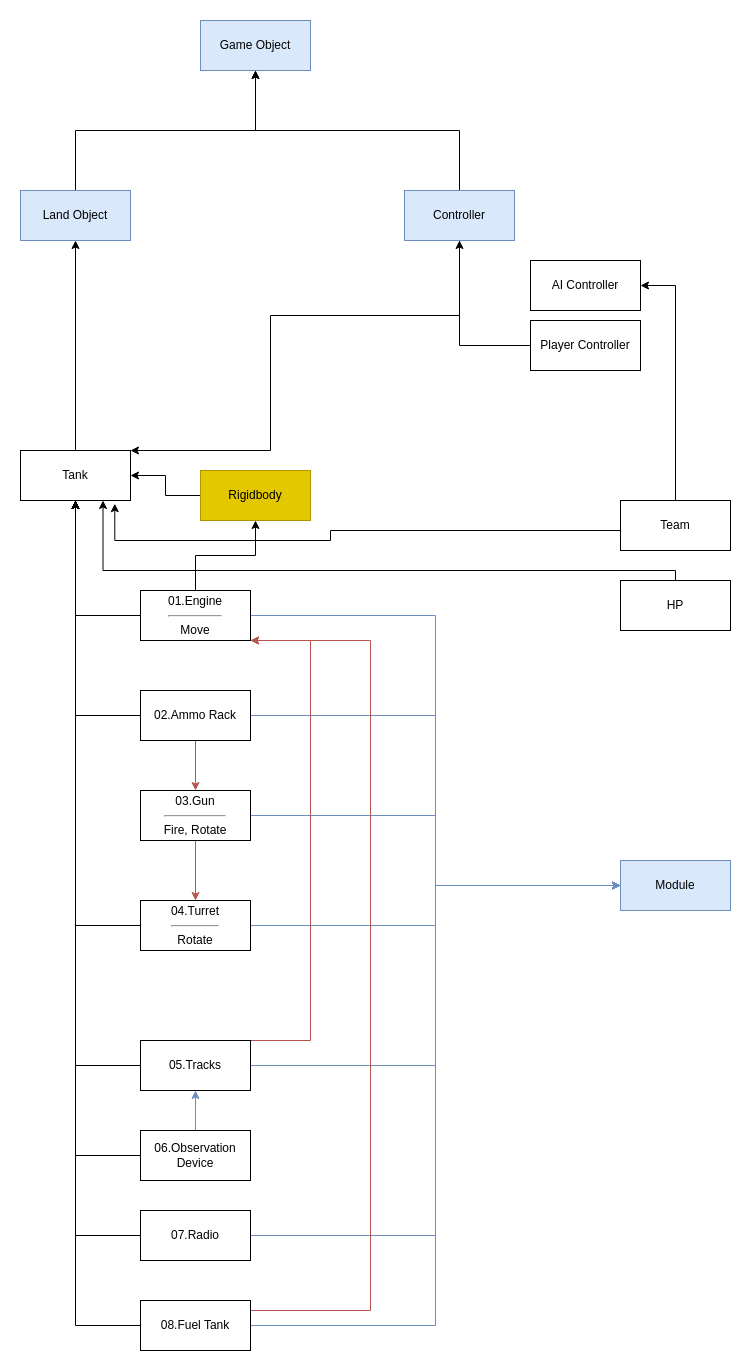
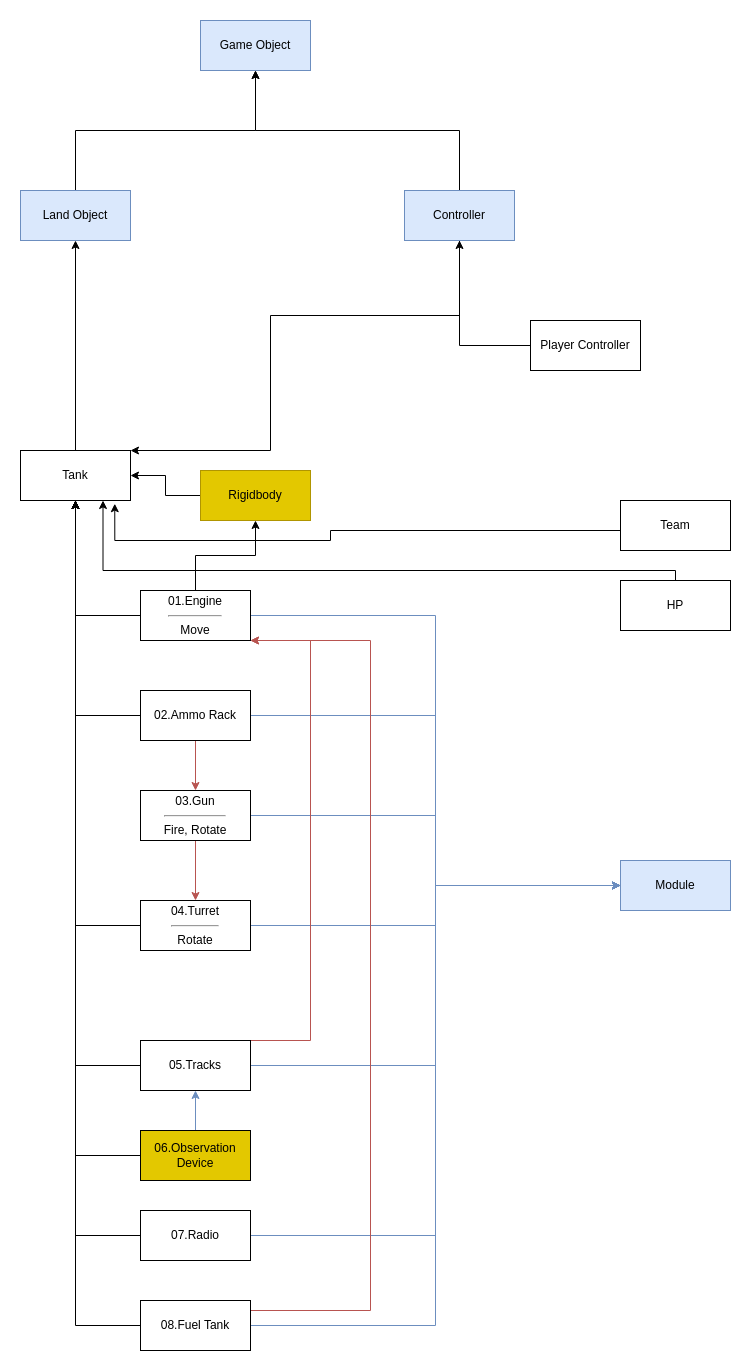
  <mxCell id="0" />
  <mxCell id="1" parent="0" />
  <mxCell id="2" style="edgeStyle=orthogonalEdgeStyle;rounded=0;orthogonalLoop=1;jettySize=auto;html=1;exitX=0.5;exitY=0;exitDx=0;exitDy=0;entryX=0.5;entryY=1;entryDx=0;entryDy=0;" parent="1" source="3" target="34" edge="1"><mxGeometry relative="1" as="geometry" /></mxCell>
  <mxCell id="3" value="Tank" style="html=1;whiteSpace=wrap;noLabel=0;expand=1;comic=0;resizeHeight=0;" parent="1" vertex="1"><mxGeometry x="20" y="450" width="110" height="50" as="geometry" /></mxCell>
  <mxCell id="4" style="edgeStyle=orthogonalEdgeStyle;rounded=0;orthogonalLoop=1;jettySize=auto;html=1;exitX=0;exitY=0.5;exitDx=0;exitDy=0;entryX=0.5;entryY=1;entryDx=0;entryDy=0;" parent="1" source="7" target="3" edge="1"><mxGeometry relative="1" as="geometry" /></mxCell>
  <mxCell id="5" style="edgeStyle=orthogonalEdgeStyle;rounded=0;orthogonalLoop=1;jettySize=auto;html=1;entryX=0.5;entryY=0;entryDx=0;entryDy=0;fillColor=#f8cecc;strokeColor=#b85450;" parent="1" source="7" target="10" edge="1"><mxGeometry relative="1" as="geometry" /></mxCell>
  <mxCell id="6" style="edgeStyle=orthogonalEdgeStyle;rounded=0;orthogonalLoop=1;jettySize=auto;html=1;entryX=0;entryY=0.5;entryDx=0;entryDy=0;fillColor=#dae8fc;strokeColor=#6c8ebf;" edge="1" parent="1" source="7" target="49"><mxGeometry relative="1" as="geometry" /></mxCell>
  <mxCell id="7" value="02.Ammo Rack" style="html=1;whiteSpace=wrap;" parent="1" vertex="1"><mxGeometry x="140" y="690" width="110" height="50" as="geometry" /></mxCell>
  <mxCell id="8" style="edgeStyle=orthogonalEdgeStyle;rounded=0;orthogonalLoop=1;jettySize=auto;html=1;exitX=0.5;exitY=1;exitDx=0;exitDy=0;entryX=0.5;entryY=0;entryDx=0;entryDy=0;fillColor=#f8cecc;strokeColor=#b85450;" parent="1" source="10" target="21" edge="1"><mxGeometry relative="1" as="geometry" /></mxCell>
  <mxCell id="9" style="edgeStyle=orthogonalEdgeStyle;rounded=0;orthogonalLoop=1;jettySize=auto;html=1;entryX=0;entryY=0.5;entryDx=0;entryDy=0;fillColor=#dae8fc;strokeColor=#6c8ebf;" edge="1" parent="1" source="10" target="49"><mxGeometry relative="1" as="geometry" /></mxCell>
  <mxCell id="10" value="03.Gun&lt;hr&gt;Fire,&amp;nbsp;&lt;span style=&quot;background-color: transparent; color: light-dark(rgb(0, 0, 0), rgb(255, 255, 255));&quot;&gt;Rotate&lt;/span&gt;" style="html=1;whiteSpace=wrap;" parent="1" vertex="1"><mxGeometry x="140" y="790" width="110" height="50" as="geometry" /></mxCell>
  <mxCell id="11" style="edgeStyle=orthogonalEdgeStyle;rounded=0;orthogonalLoop=1;jettySize=auto;html=1;entryX=0.5;entryY=1;entryDx=0;entryDy=0;" parent="1" source="15" target="3" edge="1"><mxGeometry relative="1" as="geometry" /></mxCell>
  <mxCell id="12" style="edgeStyle=orthogonalEdgeStyle;rounded=0;orthogonalLoop=1;jettySize=auto;html=1;exitX=0.5;exitY=0;exitDx=0;exitDy=0;fontFamily=Helvetica;fontSize=12;fontColor=default;" parent="1" source="15" edge="1"><mxGeometry relative="1" as="geometry"><mxPoint x="195.143" y="589.857" as="targetPoint" /></mxGeometry></mxCell>
  <mxCell id="13" value="" style="edgeStyle=orthogonalEdgeStyle;rounded=0;orthogonalLoop=1;jettySize=auto;html=1;fontFamily=Helvetica;fontSize=12;fontColor=default;" parent="1" source="15" target="36" edge="1"><mxGeometry relative="1" as="geometry" /></mxCell>
  <mxCell id="14" style="edgeStyle=orthogonalEdgeStyle;rounded=0;orthogonalLoop=1;jettySize=auto;html=1;entryX=0;entryY=0.5;entryDx=0;entryDy=0;fillColor=#dae8fc;strokeColor=#6c8ebf;" edge="1" parent="1" source="15" target="49"><mxGeometry relative="1" as="geometry" /></mxCell>
  <mxCell id="15" value="01.Engine&lt;hr&gt;Move" style="html=1;whiteSpace=wrap;" parent="1" vertex="1"><mxGeometry x="140" y="590" width="110" height="50" as="geometry" /></mxCell>
  <mxCell id="16" style="edgeStyle=orthogonalEdgeStyle;rounded=0;orthogonalLoop=1;jettySize=auto;html=1;exitX=0;exitY=0.5;exitDx=0;exitDy=0;entryX=0.5;entryY=1;entryDx=0;entryDy=0;" parent="1" source="18" target="3" edge="1"><mxGeometry relative="1" as="geometry" /></mxCell>
  <mxCell id="17" style="edgeStyle=orthogonalEdgeStyle;rounded=0;orthogonalLoop=1;jettySize=auto;html=1;entryX=0;entryY=0.5;entryDx=0;entryDy=0;fillColor=#dae8fc;strokeColor=#6c8ebf;" edge="1" parent="1" source="18" target="49"><mxGeometry relative="1" as="geometry" /></mxCell>
  <mxCell id="18" value="07.Radio" style="html=1;whiteSpace=wrap;" parent="1" vertex="1"><mxGeometry x="140" y="1210" width="110" height="50" as="geometry" /></mxCell>
  <mxCell id="19" style="edgeStyle=orthogonalEdgeStyle;rounded=0;orthogonalLoop=1;jettySize=auto;html=1;entryX=0.5;entryY=1;entryDx=0;entryDy=0;" parent="1" source="21" target="3" edge="1"><mxGeometry relative="1" as="geometry" /></mxCell>
  <mxCell id="20" style="edgeStyle=orthogonalEdgeStyle;rounded=0;orthogonalLoop=1;jettySize=auto;html=1;entryX=0;entryY=0.5;entryDx=0;entryDy=0;fillColor=#dae8fc;strokeColor=#6c8ebf;" edge="1" parent="1" source="21" target="49"><mxGeometry relative="1" as="geometry" /></mxCell>
  <mxCell id="21" value="04.Turret&lt;hr&gt;Rotate" style="html=1;whiteSpace=wrap;" parent="1" vertex="1"><mxGeometry x="140" y="900" width="110" height="50" as="geometry" /></mxCell>
  <mxCell id="22" style="edgeStyle=orthogonalEdgeStyle;rounded=0;orthogonalLoop=1;jettySize=auto;html=1;entryX=0.5;entryY=1;entryDx=0;entryDy=0;" parent="1" source="25" target="3" edge="1"><mxGeometry relative="1" as="geometry" /></mxCell>
  <mxCell id="23" style="edgeStyle=orthogonalEdgeStyle;rounded=0;orthogonalLoop=1;jettySize=auto;html=1;exitX=1;exitY=0;exitDx=0;exitDy=0;entryX=1;entryY=1;entryDx=0;entryDy=0;fillColor=#f8cecc;strokeColor=#b85450;" parent="1" source="25" target="15" edge="1"><mxGeometry relative="1" as="geometry"><Array as="points"><mxPoint x="310" y="1040" /><mxPoint x="310" y="640" /></Array></mxGeometry></mxCell>
  <mxCell id="24" style="edgeStyle=orthogonalEdgeStyle;rounded=0;orthogonalLoop=1;jettySize=auto;html=1;entryX=0;entryY=0.5;entryDx=0;entryDy=0;fillColor=#dae8fc;strokeColor=#6c8ebf;" edge="1" parent="1" source="25" target="49"><mxGeometry relative="1" as="geometry" /></mxCell>
  <mxCell id="25" value="05.Tracks" style="html=1;whiteSpace=wrap;" parent="1" vertex="1"><mxGeometry x="140" y="1040" width="110" height="50" as="geometry" /></mxCell>
  <mxCell id="26" style="edgeStyle=orthogonalEdgeStyle;rounded=0;orthogonalLoop=1;jettySize=auto;html=1;entryX=0.5;entryY=1;entryDx=0;entryDy=0;" parent="1" source="28" target="3" edge="1"><mxGeometry relative="1" as="geometry" /></mxCell>
  <mxCell id="27" style="edgeStyle=orthogonalEdgeStyle;rounded=0;orthogonalLoop=1;jettySize=auto;html=1;fillColor=#dae8fc;strokeColor=#6c8ebf;" edge="1" parent="1" source="28" target="25"><mxGeometry relative="1" as="geometry" /></mxCell>
- <mxCell id="28" value="06.Observation Device" style="html=1;whiteSpace=wrap;" parent="1" vertex="1"><mxGeometry x="140" y="1130" width="110" height="50" as="geometry" /></mxCell>
+ <mxCell id="28" value="06.Observation Device" style="html=1;whiteSpace=wrap;fillColor=#e3c800;" parent="1" vertex="1"><mxGeometry x="140" y="1130" width="110" height="50" as="geometry" /></mxCell>
  <mxCell id="29" style="edgeStyle=orthogonalEdgeStyle;rounded=0;orthogonalLoop=1;jettySize=auto;html=1;exitX=0;exitY=0.5;exitDx=0;exitDy=0;entryX=0.5;entryY=1;entryDx=0;entryDy=0;" parent="1" source="32" target="3" edge="1"><mxGeometry relative="1" as="geometry" /></mxCell>
  <mxCell id="30" style="edgeStyle=orthogonalEdgeStyle;rounded=0;orthogonalLoop=1;jettySize=auto;html=1;exitX=1;exitY=0.5;exitDx=0;exitDy=0;entryX=1;entryY=1;entryDx=0;entryDy=0;fillColor=#f8cecc;strokeColor=#b85450;" parent="1" source="32" target="15" edge="1"><mxGeometry relative="1" as="geometry"><Array as="points"><mxPoint x="250" y="1310" /><mxPoint x="370" y="1310" /><mxPoint x="370" y="640" /></Array></mxGeometry></mxCell>
  <mxCell id="31" style="edgeStyle=orthogonalEdgeStyle;rounded=0;orthogonalLoop=1;jettySize=auto;html=1;entryX=0;entryY=0.5;entryDx=0;entryDy=0;fillColor=#dae8fc;strokeColor=#6c8ebf;" edge="1" parent="1" source="32" target="49"><mxGeometry relative="1" as="geometry" /></mxCell>
  <mxCell id="32" value="08.Fuel Tank" style="html=1;whiteSpace=wrap;" parent="1" vertex="1"><mxGeometry x="140" y="1300" width="110" height="50" as="geometry" /></mxCell>
  <mxCell id="33" style="edgeStyle=orthogonalEdgeStyle;rounded=0;orthogonalLoop=1;jettySize=auto;html=1;entryX=0.5;entryY=1;entryDx=0;entryDy=0;fontFamily=Helvetica;fontSize=12;fontColor=default;" parent="1" source="34" target="46" edge="1"><mxGeometry relative="1" as="geometry"><Array as="points"><mxPoint x="75" y="130" /><mxPoint x="255" y="130" /></Array></mxGeometry></mxCell>
  <mxCell id="34" value="Land Object" style="html=1;whiteSpace=wrap;fillColor=#dae8fc;strokeColor=#6c8ebf;" parent="1" vertex="1"><mxGeometry x="20" y="190" width="110" height="50" as="geometry" /></mxCell>
  <mxCell id="35" style="edgeStyle=orthogonalEdgeStyle;rounded=0;orthogonalLoop=1;jettySize=auto;html=1;entryX=1;entryY=0.5;entryDx=0;entryDy=0;fontFamily=Helvetica;fontSize=12;fontColor=default;" parent="1" source="36" target="3" edge="1"><mxGeometry relative="1" as="geometry" /></mxCell>
  <mxCell id="36" value="Rigidbody" style="html=1;whiteSpace=wrap;comic=0;strokeColor=#B09500;align=center;verticalAlign=middle;fontFamily=Helvetica;fontSize=12;fontColor=#000000;fillColor=#e3c800;" parent="1" vertex="1"><mxGeometry x="200" y="470" width="110" height="50" as="geometry" /></mxCell>
  <mxCell id="37" style="edgeStyle=orthogonalEdgeStyle;rounded=0;orthogonalLoop=1;jettySize=auto;html=1;entryX=1;entryY=0;entryDx=0;entryDy=0;fontFamily=Helvetica;fontSize=12;fontColor=default;" parent="1" source="39" target="3" edge="1"><mxGeometry relative="1" as="geometry"><Array as="points"><mxPoint x="270" y="315" /><mxPoint x="270" y="450" /></Array></mxGeometry></mxCell>
  <mxCell id="38" style="edgeStyle=orthogonalEdgeStyle;rounded=0;orthogonalLoop=1;jettySize=auto;html=1;entryX=0.5;entryY=1;entryDx=0;entryDy=0;fontFamily=Helvetica;fontSize=12;fontColor=default;" parent="1" source="39" target="46" edge="1"><mxGeometry relative="1" as="geometry"><Array as="points"><mxPoint x="459" y="130" /><mxPoint x="255" y="130" /></Array></mxGeometry></mxCell>
  <mxCell id="39" value="Controller" style="html=1;whiteSpace=wrap;comic=0;strokeColor=#6c8ebf;align=center;verticalAlign=middle;fontFamily=Helvetica;fontSize=12;fillColor=#dae8fc;" parent="1" vertex="1"><mxGeometry x="404" y="190" width="110" height="50" as="geometry" /></mxCell>
- <mxCell id="40" value="AI Controller" style="html=1;whiteSpace=wrap;comic=0;strokeColor=default;align=center;verticalAlign=middle;fontFamily=Helvetica;fontSize=12;fontColor=default;fillColor=default;" parent="1" vertex="1"><mxGeometry x="530" y="260" width="110" height="50" as="geometry" /></mxCell>
  <mxCell id="41" style="edgeStyle=orthogonalEdgeStyle;rounded=0;orthogonalLoop=1;jettySize=auto;html=1;entryX=0.5;entryY=1;entryDx=0;entryDy=0;fontFamily=Helvetica;fontSize=12;fontColor=default;" parent="1" source="42" target="39" edge="1"><mxGeometry relative="1" as="geometry" /></mxCell>
  <mxCell id="42" value="Player Controller" style="html=1;whiteSpace=wrap;comic=0;strokeColor=default;align=center;verticalAlign=middle;fontFamily=Helvetica;fontSize=12;fontColor=default;fillColor=default;" parent="1" vertex="1"><mxGeometry x="530" y="320" width="110" height="50" as="geometry" /></mxCell>
- <mxCell id="43" style="edgeStyle=orthogonalEdgeStyle;rounded=0;orthogonalLoop=1;jettySize=auto;html=1;entryX=1;entryY=0.5;entryDx=0;entryDy=0;fontFamily=Helvetica;fontSize=12;fontColor=default;" parent="1" source="44" target="40" edge="1"><mxGeometry relative="1" as="geometry" /></mxCell>
  <mxCell id="44" value="Team" style="html=1;whiteSpace=wrap;comic=0;strokeColor=default;align=center;verticalAlign=middle;fontFamily=Helvetica;fontSize=12;fontColor=default;fillColor=default;" parent="1" vertex="1"><mxGeometry x="620" y="500" width="110" height="50" as="geometry" /></mxCell>
  <mxCell id="45" style="edgeStyle=orthogonalEdgeStyle;rounded=0;orthogonalLoop=1;jettySize=auto;html=1;entryX=0.857;entryY=1.064;entryDx=0;entryDy=0;entryPerimeter=0;fontFamily=Helvetica;fontSize=12;fontColor=default;" parent="1" source="44" target="3" edge="1"><mxGeometry relative="1" as="geometry"><Array as="points"><mxPoint x="330" y="530" /><mxPoint x="330" y="540" /><mxPoint x="114" y="540" /></Array></mxGeometry></mxCell>
  <mxCell id="46" value="Game Object" style="html=1;whiteSpace=wrap;comic=0;strokeColor=#6c8ebf;align=center;verticalAlign=middle;fontFamily=Helvetica;fontSize=12;fillColor=#dae8fc;" parent="1" vertex="1"><mxGeometry x="200" y="20" width="110" height="50" as="geometry" /></mxCell>
  <mxCell id="47" style="edgeStyle=orthogonalEdgeStyle;rounded=0;orthogonalLoop=1;jettySize=auto;html=1;entryX=0.75;entryY=1;entryDx=0;entryDy=0;fontFamily=Helvetica;fontSize=12;fontColor=default;" parent="1" source="48" target="3" edge="1"><mxGeometry relative="1" as="geometry"><Array as="points"><mxPoint x="675" y="570" /><mxPoint x="103" y="570" /></Array></mxGeometry></mxCell>
  <mxCell id="48" value="HP" style="html=1;whiteSpace=wrap;comic=0;strokeColor=default;align=center;verticalAlign=middle;fontFamily=Helvetica;fontSize=12;fontColor=default;fillColor=default;" parent="1" vertex="1"><mxGeometry x="620" y="580" width="110" height="50" as="geometry" /></mxCell>
  <mxCell id="49" value="Module" style="html=1;whiteSpace=wrap;comic=0;strokeColor=#6c8ebf;align=center;verticalAlign=middle;fontFamily=Helvetica;fontSize=12;fillColor=#dae8fc;" vertex="1" parent="1"><mxGeometry x="620" y="860" width="110" height="50" as="geometry" /></mxCell>
